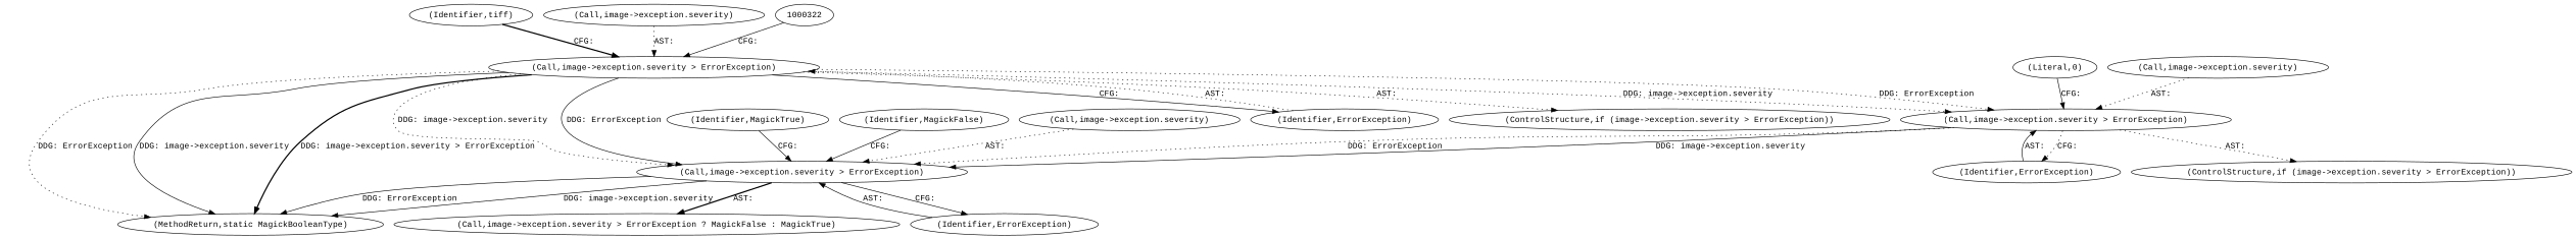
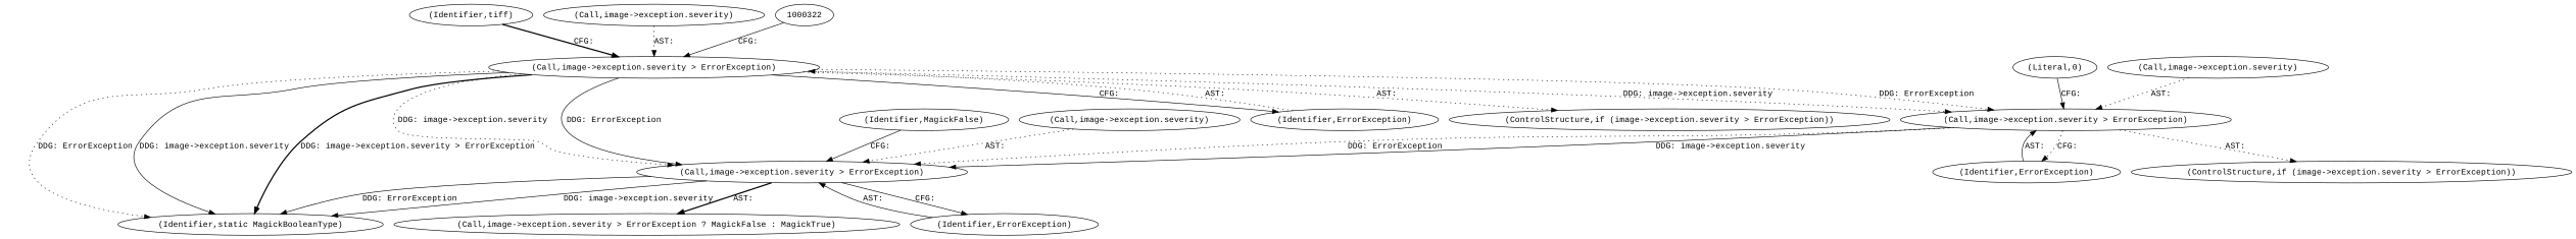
  digraph {
    fontname="Liberation Mono"
    node [fontname="Liberation Mono"]
    edge [fontname="Liberation Mono" style=solid]
    n1 [label="(Call,image->exception.severity > ErrorException)"]
    n2 [label="(Call,image->exception.severity > ErrorException)"]
    n3 [label="(Call,image->exception.severity > ErrorException)"]
-   n4 [label="(MethodReturn,static MagickBooleanType)"]
+   n4 [label="(Identifier,static MagickBooleanType)"]
    n5 [label="(Identifier,ErrorException)"]
    n6 [label="(ControlStructure,if (image->exception.severity > ErrorException))"]
    n7 [label="(ControlStructure,if (image->exception.severity > ErrorException))"]
    n8 [label="(Identifier,ErrorException)"]
    n9 [label="(Identifier,ErrorException)"]
    n10 [label="(Call,image->exception.severity > ErrorException ? MagickFalse : MagickTrue)"]
    n11 [label="(Literal,0)"]
-   n12 [label="(Identifier,MagickTrue)"]
    n13 [label="(Identifier,tiff)"]
    n14 [label="(Identifier,MagickFalse)"]
    n15 [label="(Call,image->exception.severity)"]
    n16 [label="(Call,image->exception.severity)"]
    n17 [label="(Call,image->exception.severity)"]
    1000322
    n1 -> n2 [label="DDG: image->exception.severity" style=dotted]
    n1 -> n2 [label="DDG: ErrorException" style=dotted]
    n1 -> n3 [label="DDG: image->exception.severity" style=dotted]
    n1 -> n3 [label="DDG: ErrorException"]
    n1 -> n4 [label="DDG: image->exception.severity"]
    n1 -> n4 [label="DDG: image->exception.severity > ErrorException" style=bold]
    n1 -> n4 [label="DDG: ErrorException" style=dotted]
    n1 -> n5 [label="CFG: "]
    n1 -> n6 [label="AST: " style=dotted]
    n2 -> n3 [label="DDG: image->exception.severity"]
    n2 -> n3 [label="DDG: ErrorException" style=dotted]
    n2 -> n7 [label="AST: " style=dotted]
    n2 -> n8 [label="CFG: " style=dotted]
    n3 -> n4 [label="DDG: ErrorException"]
    n3 -> n4 [label="DDG: image->exception.severity"]
    n3 -> n9 [label="CFG: "]
    n3 -> n10 [label="AST: " style=bold]
    n5 -> n1 [label="AST: " style=dotted]
    n8 -> n2 [label="AST: "]
    n9 -> n3 [label="AST: "]
    n11 -> n2 [label="CFG: "]
-   n12 -> n3 [label="CFG: "]
    n13 -> n1 [label="CFG: " style=bold]
    n14 -> n3 [label="CFG: "]
    n15 -> n3 [label="AST: " style=dotted]
    n16 -> n2 [label="AST: " style=dotted]
    n17 -> n1 [label="AST: " style=dotted]
    1000322 -> n1 [label="CFG: "]
  }
